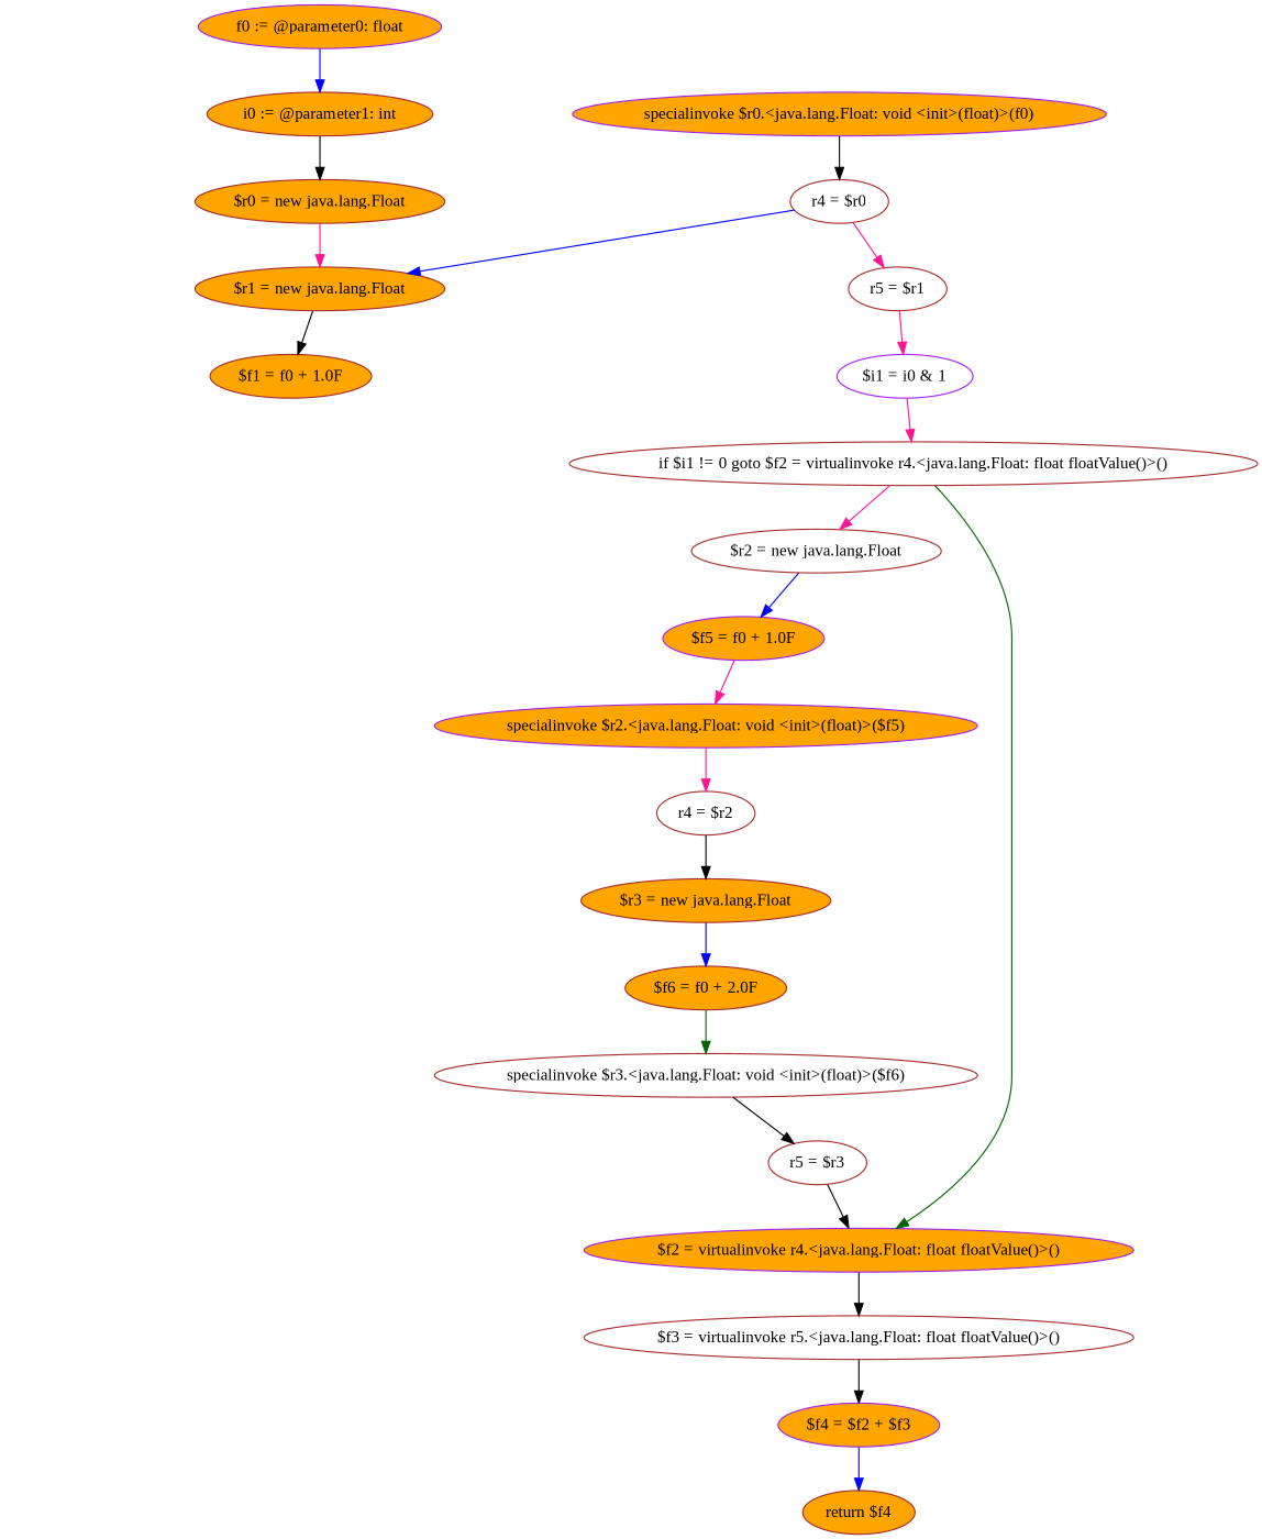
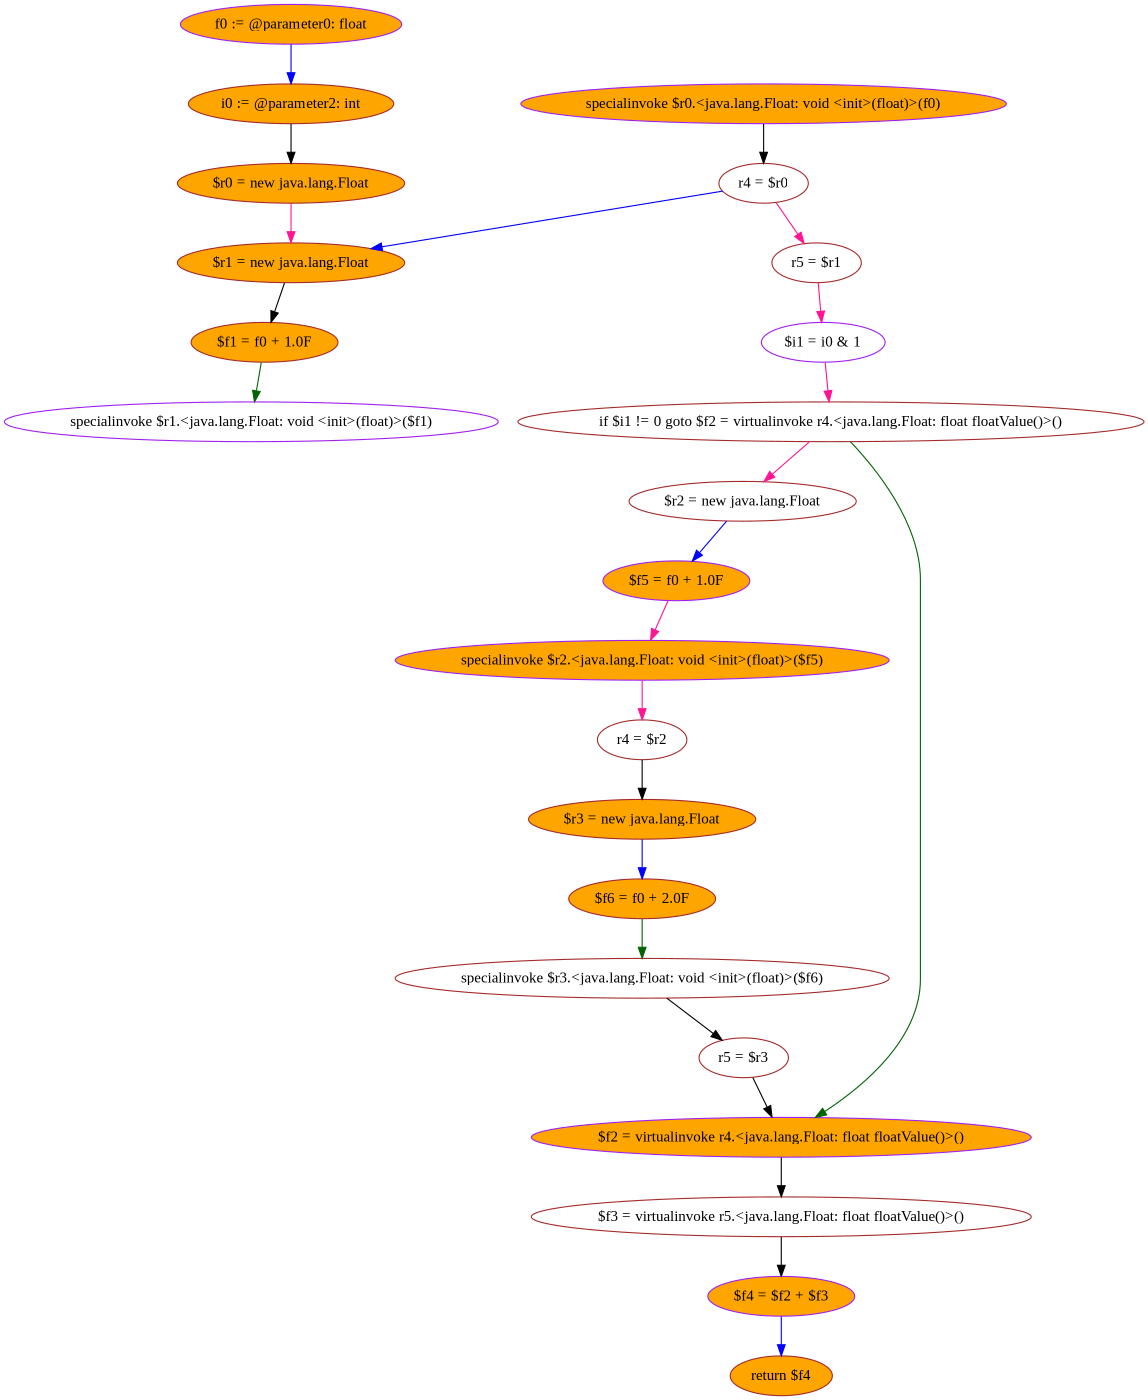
  digraph {
    fontname="Liberation Serif"
    node [color=brown fillcolor=orange fontname="Liberation Serif" style=filled]
    edge [color=black fontname="Liberation Serif"]
    "f0 := @parameter0: float" [color=purple]
-   "i0 := @parameter1: int"
+   "i0 := @parameter1: int" [label="i0 := @parameter2: int"]
    "$r0 = new java.lang.Float"
    "$r1 = new java.lang.Float"
    "specialinvoke $r0.<java.lang.Float: void <init>(float)>(f0)" [color=purple]
    "r4 = $r0" [fillcolor=white]
    "r5 = $r1" [fillcolor=white]
    "$f1 = f0 + 1.0F"
+   "specialinvoke $r1.<java.lang.Float: void <init>(float)>($f1)" [color=purple fillcolor=white]
    "$i1 = i0 & 1" [color=purple fillcolor=white]
    "if $i1 != 0 goto $f2 = virtualinvoke r4.<java.lang.Float: float floatValue()>()" [fillcolor=white]
    "$r2 = new java.lang.Float" [fillcolor=white]
    "$f2 = virtualinvoke r4.<java.lang.Float: float floatValue()>()" [color=purple]
    "$f5 = f0 + 1.0F" [color=purple]
    "$f3 = virtualinvoke r5.<java.lang.Float: float floatValue()>()" [fillcolor=white]
    "specialinvoke $r2.<java.lang.Float: void <init>(float)>($f5)" [color=purple]
    "r4 = $r2" [fillcolor=white]
    "$r3 = new java.lang.Float"
    "$f6 = f0 + 2.0F"
    "specialinvoke $r3.<java.lang.Float: void <init>(float)>($f6)" [fillcolor=white]
    "r5 = $r3" [fillcolor=white]
    "$f4 = $f2 + $f3" [color=purple]
    "return $f4"
    "f0 := @parameter0: float" -> "i0 := @parameter1: int" [color=blue]
    "i0 := @parameter1: int" -> "$r0 = new java.lang.Float"
    "$r0 = new java.lang.Float" -> "$r1 = new java.lang.Float" [color=deeppink]
    "$r1 = new java.lang.Float" -> "$f1 = f0 + 1.0F"
    "specialinvoke $r0.<java.lang.Float: void <init>(float)>(f0)" -> "r4 = $r0"
    "r4 = $r0" -> "$r1 = new java.lang.Float" [color=blue]
    "r4 = $r0" -> "r5 = $r1" [color=deeppink]
    "r5 = $r1" -> "$i1 = i0 & 1" [color=deeppink]
+   "$f1 = f0 + 1.0F" -> "specialinvoke $r1.<java.lang.Float: void <init>(float)>($f1)" [color=darkgreen]
    "$i1 = i0 & 1" -> "if $i1 != 0 goto $f2 = virtualinvoke r4.<java.lang.Float: float floatValue()>()" [color=deeppink]
    "if $i1 != 0 goto $f2 = virtualinvoke r4.<java.lang.Float: float floatValue()>()" -> "$r2 = new java.lang.Float" [color=deeppink]
    "if $i1 != 0 goto $f2 = virtualinvoke r4.<java.lang.Float: float floatValue()>()" -> "$f2 = virtualinvoke r4.<java.lang.Float: float floatValue()>()" [color=darkgreen]
    "$r2 = new java.lang.Float" -> "$f5 = f0 + 1.0F" [color=blue]
    "$f2 = virtualinvoke r4.<java.lang.Float: float floatValue()>()" -> "$f3 = virtualinvoke r5.<java.lang.Float: float floatValue()>()"
    "$f5 = f0 + 1.0F" -> "specialinvoke $r2.<java.lang.Float: void <init>(float)>($f5)" [color=deeppink]
    "$f3 = virtualinvoke r5.<java.lang.Float: float floatValue()>()" -> "$f4 = $f2 + $f3"
    "specialinvoke $r2.<java.lang.Float: void <init>(float)>($f5)" -> "r4 = $r2" [color=deeppink]
    "r4 = $r2" -> "$r3 = new java.lang.Float"
    "$r3 = new java.lang.Float" -> "$f6 = f0 + 2.0F" [color=blue]
    "$f6 = f0 + 2.0F" -> "specialinvoke $r3.<java.lang.Float: void <init>(float)>($f6)" [color=darkgreen]
    "specialinvoke $r3.<java.lang.Float: void <init>(float)>($f6)" -> "r5 = $r3"
    "r5 = $r3" -> "$f2 = virtualinvoke r4.<java.lang.Float: float floatValue()>()"
    "$f4 = $f2 + $f3" -> "return $f4" [color=blue]
  }
